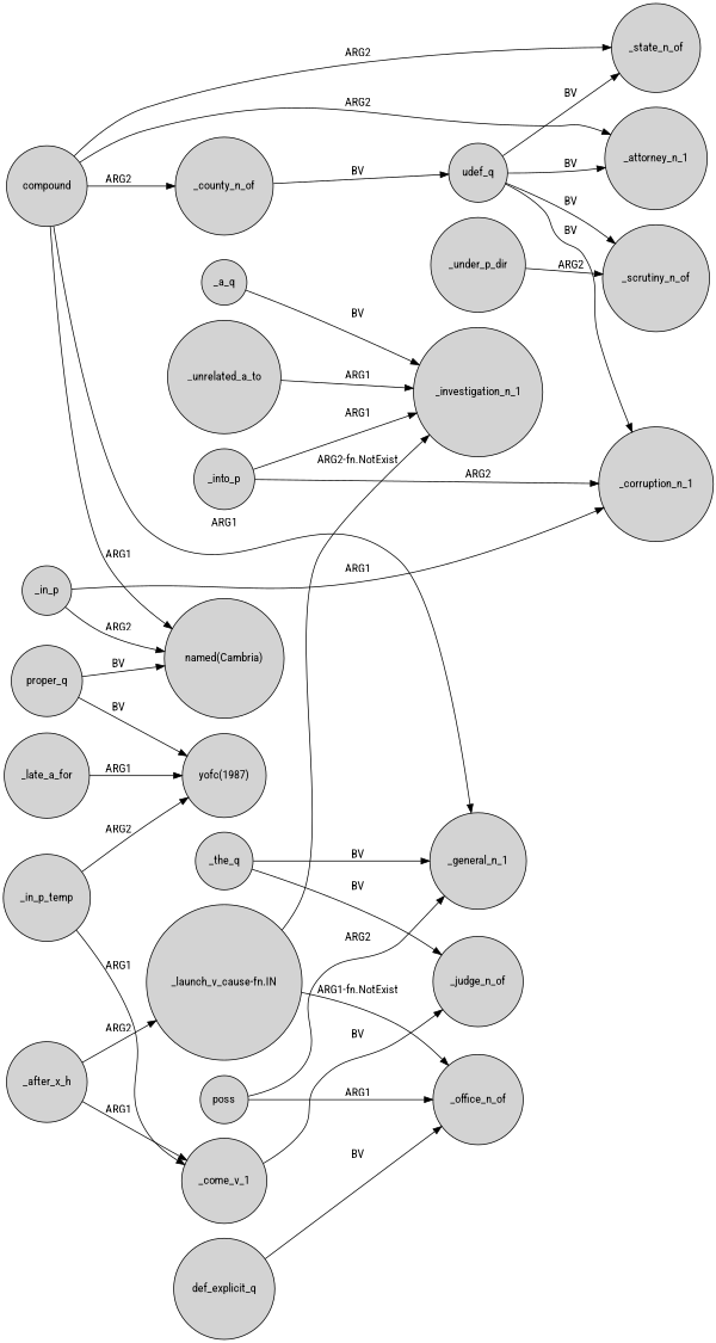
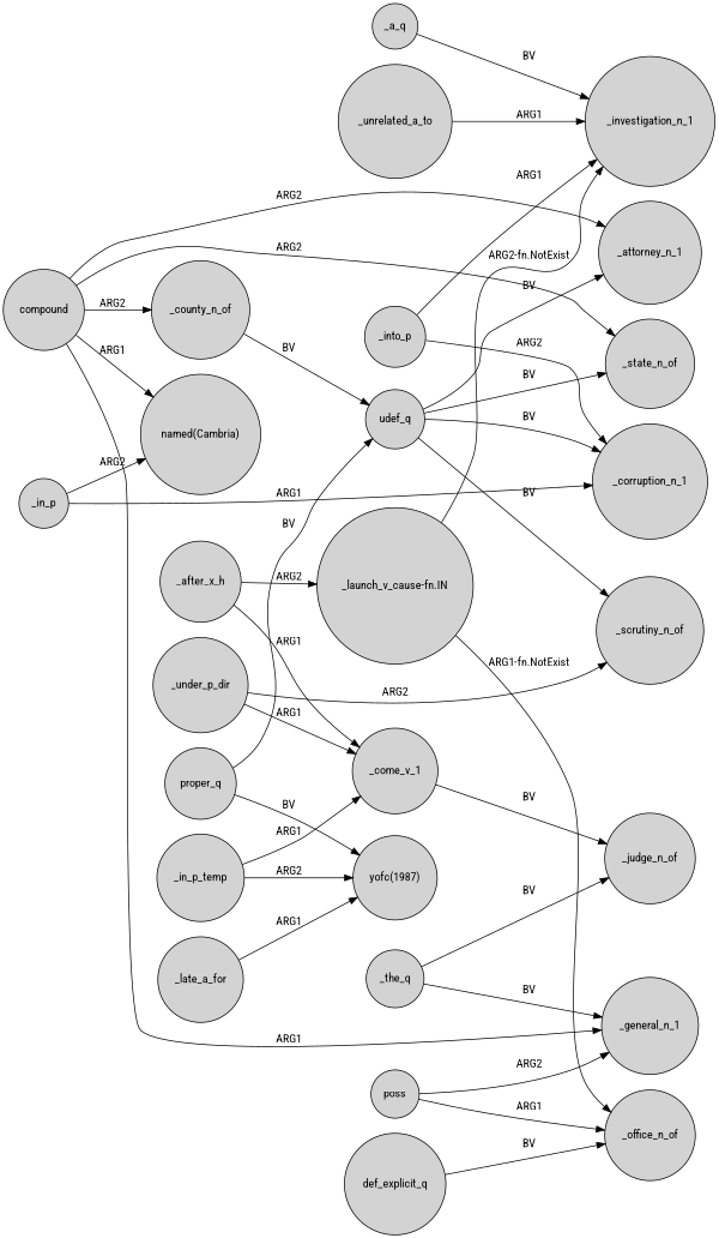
  digraph {
    fontname="Roboto Condensed"
    rankdir=LR
    node [fontname="Roboto Condensed" shape=circle style=filled]
    edge [fontname="Roboto Condensed"]
    _unrelated_a_to
    _investigation_n_1
    _in_p_temp
    "yofc(1987)"
    _come_v_1
    _judge_n_of
    _into_p
    _corruption_n_1
    _after_x_h
    "_launch_v_cause-fn.IN"
    _office_n_of
    _the_q
    _general_n_1
    _under_p_dir
    _scrutiny_n_of
    udef_q
    _state_n_of
    _attorney_n_1
    _county_n_of
    def_explicit_q
    _in_p
    "named(Cambria)"
    compound
    _a_q
    proper_q
    poss
    _late_a_for
    _unrelated_a_to -> _investigation_n_1 [label=ARG1]
    _in_p_temp -> "yofc(1987)" [label=ARG2]
    _in_p_temp -> _come_v_1 [label=ARG1]
    _come_v_1 -> _judge_n_of [label=BV]
    _into_p -> _investigation_n_1 [label=ARG1]
    _into_p -> _corruption_n_1 [label=ARG2]
    _after_x_h -> _come_v_1 [label=ARG1]
    _after_x_h -> "_launch_v_cause-fn.IN" [label=ARG2]
    "_launch_v_cause-fn.IN" -> _investigation_n_1 [label="ARG2-fn.NotExist"]
    "_launch_v_cause-fn.IN" -> _office_n_of [label="ARG1-fn.NotExist"]
    _the_q -> _judge_n_of [label=BV]
    _the_q -> _general_n_1 [label=BV]
+   _under_p_dir -> _come_v_1 [label=ARG1]
    _under_p_dir -> _scrutiny_n_of [label=ARG2]
    udef_q -> _corruption_n_1 [label=BV]
    udef_q -> _scrutiny_n_of [label=BV]
    udef_q -> _state_n_of [label=BV]
    udef_q -> _attorney_n_1 [label=BV]
    _county_n_of -> udef_q [label=BV]
    def_explicit_q -> _office_n_of [label=BV]
    _in_p -> _corruption_n_1 [label=ARG1]
    _in_p -> "named(Cambria)" [label=ARG2]
    compound -> _general_n_1 [label=ARG1]
    compound -> _state_n_of [label=ARG2]
    compound -> _attorney_n_1 [label=ARG2]
    compound -> _county_n_of [label=ARG2]
    compound -> "named(Cambria)" [label=ARG1]
    _a_q -> _investigation_n_1 [label=BV]
    proper_q -> "yofc(1987)" [label=BV]
-   proper_q -> "named(Cambria)" [label=BV]
+   proper_q -> udef_q [label=BV]
    poss -> _office_n_of [label=ARG1]
    poss -> _general_n_1 [label=ARG2]
    _late_a_for -> "yofc(1987)" [label=ARG1]
  }
